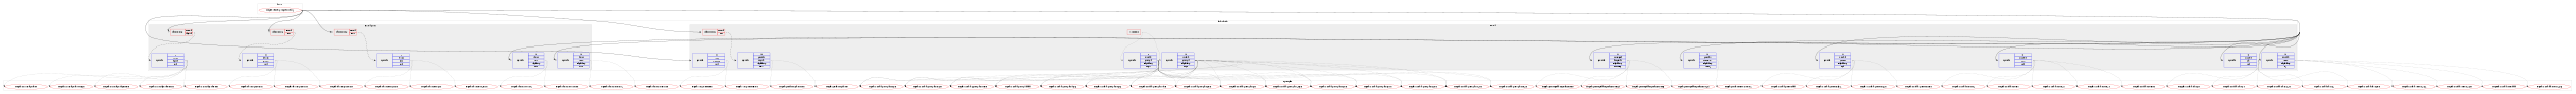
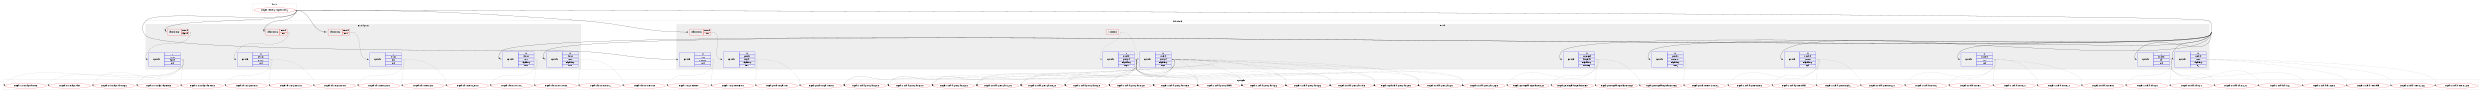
  digraph {
    compound=true
    concentrate=true
    fontname=Helvetica
    fontsize=10
    newrank=true
    rankdir=TB
    ranksep=1.5
    node [color=red fontname=Helvetica fontsize=10]
    edge [arrowhead=vee headport=w style=dotted tailport=e weight=100]
    n1 [label="portage://net-firewall/nftables-0.9.0-r4" width=4]
    n2 [color=blue label=<<TABLE BORDER="0" CELLBORDER="1" CELLSPACING="0" CELLPADDING="4" WIDTH="220"><TR><TD ROWSPAN="6" CELLPADDING="30">pack_dep</TD></TR><TR><TD WIDTH="110">no</TD></TR><TR><TD>sys-devel</TD></TR><TR><TD>automake</TD></TR><TR><TD>greaterequal</TD></TR><TR><TD>1.16.1</TD></TR></TABLE>> shape=none]
    n3 [color=blue label=<<TABLE BORDER="0" CELLBORDER="1" CELLSPACING="0" CELLPADDING="4" WIDTH="220"><TR><TD ROWSPAN="6" CELLPADDING="30">pack_dep</TD></TR><TR><TD WIDTH="110">no</TD></TR><TR><TD>sys-devel</TD></TR><TR><TD>automake</TD></TR><TR><TD>greaterequal</TD></TR><TR><TD>1.15.1</TD></TR></TABLE>> shape=none]
    n4 [label=<<TABLE BORDER="0" CELLBORDER="1" CELLSPACING="0" CELLPADDING="4"><TR><TD CELLPADDING="10">any_of_group</TD></TR></TABLE>> shape=none]
    n5 [color=blue label=<<TABLE BORDER="0" CELLBORDER="1" CELLSPACING="0" CELLPADDING="4" WIDTH="220"><TR><TD ROWSPAN="6" CELLPADDING="30">pack_dep</TD></TR><TR><TD WIDTH="110">no</TD></TR><TR><TD>virtual</TD></TR><TR><TD>pkgconfig</TD></TR><TR><TD>none</TD></TR><TR><TD></TD></TR></TABLE>> shape=none]
    n6 [color=blue label=<<TABLE BORDER="0" CELLBORDER="1" CELLSPACING="0" CELLPADDING="4" WIDTH="220"><TR><TD ROWSPAN="6" CELLPADDING="30">pack_dep</TD></TR><TR><TD WIDTH="110">no</TD></TR><TR><TD>app-text</TD></TR><TR><TD>dblatex</TD></TR><TR><TD>greaterequal</TD></TR><TR><TD>0.3.7</TD></TR></TABLE>> shape=none]
    n7 [label=<<TABLE BORDER="0" CELLBORDER="1" CELLSPACING="0" CELLPADDING="4"><TR><TD ROWSPAN="3" CELLPADDING="10">use_conditional</TD></TR><TR><TD>positive</TD></TR><TR><TD>doc</TD></TR></TABLE>> shape=none]
    n8 [color=blue label=<<TABLE BORDER="0" CELLBORDER="1" CELLSPACING="0" CELLPADDING="4" WIDTH="220"><TR><TD ROWSPAN="6" CELLPADDING="30">pack_dep</TD></TR><TR><TD WIDTH="110">no</TD></TR><TR><TD>app-portage</TD></TR><TR><TD>elt-patches</TD></TR><TR><TD>greaterequal</TD></TR><TR><TD>20170815</TD></TR></TABLE>> shape=none]
    n9 [color=blue label=<<TABLE BORDER="0" CELLBORDER="1" CELLSPACING="0" CELLPADDING="4" WIDTH="220"><TR><TD ROWSPAN="6" CELLPADDING="30">pack_dep</TD></TR><TR><TD WIDTH="110">no</TD></TR><TR><TD>app-text</TD></TR><TR><TD>docbook2X</TD></TR><TR><TD>greaterequal</TD></TR><TR><TD>0.8.8-r4</TD></TR></TABLE>> shape=none]
    n10 [color=blue label=<<TABLE BORDER="0" CELLBORDER="1" CELLSPACING="0" CELLPADDING="4" WIDTH="220"><TR><TD ROWSPAN="6" CELLPADDING="30">pack_dep</TD></TR><TR><TD WIDTH="110">no</TD></TR><TR><TD>sys-devel</TD></TR><TR><TD>autoconf</TD></TR><TR><TD>greaterequal</TD></TR><TR><TD>2.69</TD></TR></TABLE>> shape=none]
    n11 [color=blue label=<<TABLE BORDER="0" CELLBORDER="1" CELLSPACING="0" CELLPADDING="4" WIDTH="220"><TR><TD ROWSPAN="6" CELLPADDING="30">pack_dep</TD></TR><TR><TD WIDTH="110">no</TD></TR><TR><TD>sys-devel</TD></TR><TR><TD>bison</TD></TR><TR><TD>none</TD></TR><TR><TD></TD></TR></TABLE>> shape=none]
    n12 [color=blue label=<<TABLE BORDER="0" CELLBORDER="1" CELLSPACING="0" CELLPADDING="4" WIDTH="220"><TR><TD ROWSPAN="6" CELLPADDING="30">pack_dep</TD></TR><TR><TD WIDTH="110">no</TD></TR><TR><TD>sys-devel</TD></TR><TR><TD>flex</TD></TR><TR><TD>none</TD></TR><TR><TD></TD></TR></TABLE>> shape=none]
    n13 [color=blue label=<<TABLE BORDER="0" CELLBORDER="1" CELLSPACING="0" CELLPADDING="4" WIDTH="220"><TR><TD ROWSPAN="6" CELLPADDING="30">pack_dep</TD></TR><TR><TD WIDTH="110">no</TD></TR><TR><TD>sys-devel</TD></TR><TR><TD>libtool</TD></TR><TR><TD>greaterequal</TD></TR><TR><TD>2.4</TD></TR></TABLE>> shape=none]
    n14 [color=blue label=<<TABLE BORDER="0" CELLBORDER="1" CELLSPACING="0" CELLPADDING="4" WIDTH="220"><TR><TD ROWSPAN="6" CELLPADDING="30">pack_dep</TD></TR><TR><TD WIDTH="110">no</TD></TR><TR><TD>dev-libs</TD></TR><TR><TD>gmp</TD></TR><TR><TD>none</TD></TR><TR><TD></TD></TR></TABLE>> shape=none]
    n15 [label=<<TABLE BORDER="0" CELLBORDER="1" CELLSPACING="0" CELLPADDING="4"><TR><TD ROWSPAN="3" CELLPADDING="10">use_conditional</TD></TR><TR><TD>positive</TD></TR><TR><TD>gmp</TD></TR></TABLE>> shape=none]
    n16 [color=blue label=<<TABLE BORDER="0" CELLBORDER="1" CELLSPACING="0" CELLPADDING="4" WIDTH="220"><TR><TD ROWSPAN="6" CELLPADDING="30">pack_dep</TD></TR><TR><TD WIDTH="110">no</TD></TR><TR><TD>dev-libs</TD></TR><TR><TD>jansson</TD></TR><TR><TD>none</TD></TR><TR><TD></TD></TR></TABLE>> shape=none]
    n17 [label=<<TABLE BORDER="0" CELLBORDER="1" CELLSPACING="0" CELLPADDING="4"><TR><TD ROWSPAN="3" CELLPADDING="10">use_conditional</TD></TR><TR><TD>positive</TD></TR><TR><TD>json</TD></TR></TABLE>> shape=none]
    n18 [color=blue label=<<TABLE BORDER="0" CELLBORDER="1" CELLSPACING="0" CELLPADDING="4" WIDTH="220"><TR><TD ROWSPAN="6" CELLPADDING="30">pack_dep</TD></TR><TR><TD WIDTH="110">no</TD></TR><TR><TD>sys-libs</TD></TR><TR><TD>readline</TD></TR><TR><TD>none</TD></TR><TR><TD></TD></TR></TABLE>> shape=none]
    n19 [label=<<TABLE BORDER="0" CELLBORDER="1" CELLSPACING="0" CELLPADDING="4"><TR><TD ROWSPAN="3" CELLPADDING="10">use_conditional</TD></TR><TR><TD>positive</TD></TR><TR><TD>readline</TD></TR></TABLE>> shape=none]
    n20 [color=blue label=<<TABLE BORDER="0" CELLBORDER="1" CELLSPACING="0" CELLPADDING="4" WIDTH="220"><TR><TD ROWSPAN="6" CELLPADDING="30">pack_dep</TD></TR><TR><TD WIDTH="110">no</TD></TR><TR><TD>net-libs</TD></TR><TR><TD>libmnl</TD></TR><TR><TD>greaterequal</TD></TR><TR><TD>1.0.3</TD></TR></TABLE>> shape=none]
    n21 [color=blue label=<<TABLE BORDER="0" CELLBORDER="1" CELLSPACING="0" CELLPADDING="4" WIDTH="220"><TR><TD ROWSPAN="6" CELLPADDING="30">pack_dep</TD></TR><TR><TD WIDTH="110">no</TD></TR><TR><TD>net-libs</TD></TR><TR><TD>libnftnl</TD></TR><TR><TD>greaterequal</TD></TR><TR><TD>1.1.1</TD></TR></TABLE>> shape=none]
    n22 [label="portage://sys-devel/automake-1.10.3-r3" width=4]
    n23 [label="portage://sys-devel/automake-1.11.6-r3" width=4]
    n24 [label="portage://sys-devel/automake-1.12.6-r2" width=4]
    n25 [label="portage://sys-devel/automake-1.13.4-r2" width=4]
    n26 [label="portage://sys-devel/automake-1.14.1-r2" width=4]
    n27 [label="portage://sys-devel/automake-1.15.1-r2" width=4]
    n28 [label="portage://sys-devel/automake-1.16.1-r1" width=4]
    n29 [label="portage://sys-devel/automake-1.16.1-r2" width=4]
    n30 [label="portage://sys-devel/automake-1.4_p6-r2" width=4]
    n31 [label="portage://sys-devel/automake-1.5-r1" width=4]
-   n32 [label="portage://sys-devel/automake-1.6.3-r2" width=4]
+   n32 [label="portage://nftables-devel/automake-1.6.3-r2" width=4]
    n33 [label="portage://sys-devel/automake-1.7.9-r3" width=4]
    n34 [label="portage://sys-devel/automake-1.8.5-r5" width=4]
    n35 [label="portage://sys-devel/automake-1.9.6-r5" width=4]
    n36 [label="portage://sys-devel/automake-9999" width=4]
    n37 [label="portage://app-text/dblatex-0.3.10-r1" width=4]
    n38 [label="portage://app-text/dblatex-0.3.7" width=4]
    n39 [label="portage://app-portage/elt-patches-20170317" width=4]
    n40 [label="portage://app-portage/elt-patches-20170422" width=4]
    n41 [label="portage://app-portage/elt-patches-20170815" width=4]
    n42 [label="portage://app-portage/elt-patches-20170826.1" width=4]
    n43 [label="portage://app-text/docbook2X-0.8.8-r4" width=4]
    n44 [label="portage://sys-devel/autoconf-2.13-r1" width=4]
    n45 [label="portage://sys-devel/autoconf-2.64-r1" width=4]
    n46 [label="portage://sys-devel/autoconf-2.69-r4" width=4]
    n47 [label="portage://sys-devel/autoconf-9999" width=4]
    n48 [label="portage://sys-devel/flex-0.6.1" width=4]
    n49 [label="portage://sys-devel/flex-2.6.3" width=4]
    n50 [label="portage://sys-devel/flex-2.6.3-r1" width=4]
    n51 [label="portage://sys-devel/flex-2.6.4" width=4]
    n52 [label="portage://sys-devel/flex-2.6.4-r1" width=4]
    n53 [label="portage://sys-devel/bison-3.1" width=4]
    n54 [label="portage://sys-devel/bison-3.2.4" width=4]
    n55 [label="portage://sys-devel/bison-3.3.2" width=4]
    n56 [label="portage://sys-devel/bison-3.4.1" width=4]
    n57 [label="portage://sys-devel/bison-3.4.2" width=4]
    n58 [label="portage://sys-devel/libtool-2.4.6-r3" width=4]
-   n59 [label="portage://sys-devel/libtool-2.4.6-r4" width=4]
    n60 [label="portage://sys-devel/libtool-2.4.6-r5" width=4]
    n61 [label="portage://sys-devel/libtool-9999" width=4]
    n62 [label="portage://virtual/pkgconfig-0-r1" width=4]
    n63 [label="portage://virtual/pkgconfig-1" width=4]
    n64 [label="portage://dev-libs/gmp-4.3.2-r1" width=4]
    n65 [label="portage://dev-libs/gmp-6.1.2" width=4]
    n66 [label="portage://dev-libs/gmp-6.1.2-r1" width=4]
    n67 [label="portage://dev-libs/jansson-2.10" width=4]
    n68 [label="portage://dev-libs/jansson-2.11" width=4]
    n69 [label="portage://dev-libs/jansson-2.12" width=4]
    n70 [label="portage://sys-libs/readline-6.3_p8-r3" width=4]
    n71 [label="portage://sys-libs/readline-7.0_p5-r1" width=4]
    n72 [label="portage://sys-libs/readline-8.0" width=4]
    n73 [label="portage://sys-libs/readline-8.0_p1" width=4]
    n74 [label="portage://sys-libs/readline-8.0_p1-r1" width=4]
    n75 [label="portage://net-libs/libmnl-1.0.3-r1" width=4]
    n76 [label="portage://net-libs/libmnl-1.0.4" width=4]
    n77 [label="portage://net-libs/libnftnl-1.1.3" width=4]
    n78 [label="portage://net-libs/libnftnl-1.1.4" width=4]
    subgraph cluster_1 {
      color=gray
      label=<<i>ebuild</i>>
      rank=same
      n1
    }
    subgraph cluster_2 {
      color=gray
      label=<<i>dependencies</i>>
      subgraph cluster_3 {
        color=gray
        fillcolor="#eeeeee"
        label=<<i>compile</i>>
        style=filled
        subgraph sub_4 {
          color=gray
          fillcolor="#eeeeee"
          label=<<i>compile</i>>
          style=filled
          n4
          subgraph sub_5 {
            color=gray
            fillcolor="#eeeeee"
            label=<<i>compile</i>>
            style=filled
            n2
          }
          subgraph sub_6 {
            color=gray
            fillcolor="#eeeeee"
            label=<<i>compile</i>>
            style=filled
            n3
          }
        }
        subgraph sub_7 {
          color=gray
          fillcolor="#eeeeee"
          label=<<i>compile</i>>
          style=filled
          n5
        }
        subgraph sub_8 {
          color=gray
          fillcolor="#eeeeee"
          label=<<i>compile</i>>
          style=filled
          n7
          subgraph sub_9 {
            color=gray
            fillcolor="#eeeeee"
            label=<<i>compile</i>>
            style=filled
            n6
          }
        }
        subgraph sub_10 {
          color=gray
          fillcolor="#eeeeee"
          label=<<i>compile</i>>
          style=filled
          n8
        }
        subgraph sub_11 {
          color=gray
          fillcolor="#eeeeee"
          label=<<i>compile</i>>
          style=filled
          n9
        }
        subgraph sub_12 {
          color=gray
          fillcolor="#eeeeee"
          label=<<i>compile</i>>
          style=filled
          n10
        }
        subgraph sub_13 {
          color=gray
          fillcolor="#eeeeee"
          label=<<i>compile</i>>
          style=filled
          n11
        }
        subgraph sub_14 {
          color=gray
          fillcolor="#eeeeee"
          label=<<i>compile</i>>
          style=filled
          n12
        }
        subgraph sub_15 {
          color=gray
          fillcolor="#eeeeee"
          label=<<i>compile</i>>
          style=filled
          n13
        }
      }
      subgraph cluster_16 {
        color=gray
        fillcolor="#eeeeee"
        label=<<i>compile and run</i>>
        style=filled
        subgraph sub_17 {
          color=gray
          fillcolor="#eeeeee"
          label=<<i>compile and run</i>>
          style=filled
          n15
          subgraph sub_18 {
            color=gray
            fillcolor="#eeeeee"
            label=<<i>compile and run</i>>
            style=filled
            n14
          }
        }
        subgraph sub_19 {
          color=gray
          fillcolor="#eeeeee"
          label=<<i>compile and run</i>>
          style=filled
          n17
          subgraph sub_20 {
            color=gray
            fillcolor="#eeeeee"
            label=<<i>compile and run</i>>
            style=filled
            n16
          }
        }
        subgraph sub_21 {
          color=gray
          fillcolor="#eeeeee"
          label=<<i>compile and run</i>>
          style=filled
          n19
          subgraph sub_22 {
            color=gray
            fillcolor="#eeeeee"
            label=<<i>compile and run</i>>
            style=filled
            n18
          }
        }
        subgraph sub_23 {
          color=gray
          fillcolor="#eeeeee"
          label=<<i>compile and run</i>>
          style=filled
          n20
        }
        subgraph sub_24 {
          color=gray
          fillcolor="#eeeeee"
          label=<<i>compile and run</i>>
          style=filled
          n21
        }
      }
      subgraph cluster_25 {
        color=gray
        fillcolor="#eeeeee"
        label=<<i>run</i>>
        style=filled
      }
    }
    subgraph cluster_26 {
      color=gray
      label=<<i>candidates</i>>
      rank=same
      subgraph sub_27 {
        color=black
        label=<<i>candidates</i>>
        nodesep=1
        rank=same
        n22
        n23
        n24
        n25
        n26
        n27
        n28
        n29
        n30
        n31
        n32
        n33
        n34
        n35
        n36
      }
      subgraph sub_28 {
        color=black
        label=<<i>candidates</i>>
        nodesep=1
        rank=same
        n22
        n23
        n24
        n25
        n26
        n27
        n28
        n29
        n30
        n31
        n32
        n33
        n34
        n35
        n36
      }
      subgraph sub_29 {
        color=black
        label=<<i>candidates</i>>
        nodesep=1
        rank=same
        n37
        n38
      }
      subgraph sub_30 {
        color=black
        label=<<i>candidates</i>>
        nodesep=1
        rank=same
        n39
        n40
        n41
        n42
      }
      subgraph sub_31 {
        color=black
        label=<<i>candidates</i>>
        nodesep=1
        rank=same
        n43
      }
      subgraph sub_32 {
        color=black
        label=<<i>candidates</i>>
        nodesep=1
        rank=same
        n44
        n45
        n46
        n47
      }
      subgraph sub_33 {
        color=black
        label=<<i>candidates</i>>
        nodesep=1
        rank=same
        n48
        n49
        n50
        n51
        n52
      }
      subgraph sub_34 {
        color=black
        label=<<i>candidates</i>>
        nodesep=1
        rank=same
        n53
        n54
        n55
        n56
        n57
      }
      subgraph sub_35 {
        color=black
        label=<<i>candidates</i>>
        nodesep=1
        rank=same
        n58
-       n59
        n60
        n61
      }
      subgraph sub_36 {
        color=black
        label=<<i>candidates</i>>
        nodesep=1
        rank=same
        n62
        n63
      }
      subgraph sub_37 {
        color=black
        label=<<i>candidates</i>>
        nodesep=1
        rank=same
        n64
        n65
        n66
      }
      subgraph sub_38 {
        color=black
        label=<<i>candidates</i>>
        nodesep=1
        rank=same
        n67
        n68
        n69
      }
      subgraph sub_39 {
        color=black
        label=<<i>candidates</i>>
        nodesep=1
        rank=same
        n70
        n71
        n72
        n73
        n74
      }
      subgraph sub_40 {
        color=black
        label=<<i>candidates</i>>
        nodesep=1
        rank=same
        n75
        n76
      }
      subgraph sub_41 {
        color=black
        label=<<i>candidates</i>>
        nodesep=1
        rank=same
        n77
        n78
      }
    }
    n1 -> n5 [style=solid weight=20]
    n1 -> n7 [style=solid weight=20]
    n1 -> n8 [style=solid weight=20]
    n1 -> n9 [style=solid weight=20]
    n1 -> n10 [style=solid weight=20]
    n1 -> n11 [style=solid weight=20]
    n1 -> n12 [style=solid weight=20]
    n1 -> n13 [style=solid weight=20]
    n1 -> n15 [arrowhead=odotvee style=solid weight=20]
    n1 -> n17 [arrowhead=odotvee style=solid weight=20]
    n1 -> n19 [arrowhead=odotvee style=solid weight=20]
    n1 -> n20 [arrowhead=odotvee style=solid weight=20]
    n1 -> n21 [arrowhead=odotvee style=solid weight=20]
    n2 -> n22
    n2 -> n23
    n2 -> n24
    n2 -> n25
    n2 -> n26
    n2 -> n27
    n2 -> n28
    n2 -> n29
    n2 -> n30
    n2 -> n31
    n2 -> n32
    n2 -> n33
    n2 -> n34
    n2 -> n35
    n2 -> n36
    n3 -> n22
    n3 -> n23
    n3 -> n24
    n3 -> n25
    n3 -> n26
    n3 -> n27
    n3 -> n28
    n3 -> n29
    n3 -> n30
    n3 -> n31
    n3 -> n32
    n3 -> n33
    n3 -> n34
    n3 -> n35
    n3 -> n36
    n4 -> n2 [arrowhead=oinv weight=20]
    n4 -> n3 [arrowhead=oinv weight=20]
    n5 -> n62
    n5 -> n63
    n6 -> n37
    n6 -> n38
    n7 -> n6 [style=dashed weight=20]
    n8 -> n39
    n8 -> n40
    n8 -> n41
    n8 -> n42
    n9 -> n43
    n10 -> n44
    n10 -> n45
    n10 -> n46
    n10 -> n47
    n11 -> n53
    n11 -> n54
    n11 -> n55
    n11 -> n56
    n11 -> n57
    n12 -> n48
    n12 -> n49
    n12 -> n50
    n12 -> n51
    n12 -> n52
    n13 -> n58
-   n13 -> n59
    n13 -> n60
    n13 -> n61
    n14 -> n64
    n14 -> n65
    n14 -> n66
    n15 -> n14 [style=dashed weight=20]
    n16 -> n67
    n16 -> n68
    n16 -> n69
    n17 -> n16 [style=dashed weight=20]
    n18 -> n70
    n18 -> n71
    n18 -> n72
    n18 -> n73
    n18 -> n74
    n19 -> n18 [style=dashed weight=20]
    n20 -> n75
    n20 -> n76
    n21 -> n77
    n21 -> n78
  }
